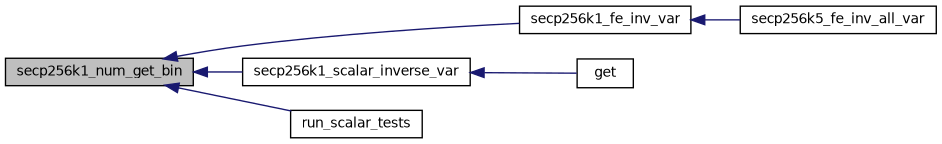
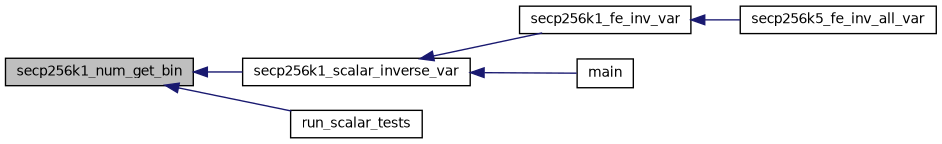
  digraph {
    rankdir=LR
    node [color=black fillcolor=white fontname=Helvetica fontsize=10 shape=record style=filled]
    edge [color=midnightblue dir=back fontname=Helvetica fontsize=10 labelfontname=Helvetica labelfontsize=10 style=solid]
    n1 [fillcolor=grey75 fontcolor=black height=0.2 label=secp256k1_num_get_bin width=0.4]
    n2 [height=0.2 label=secp256k1_fe_inv_var width=0.4]
    n3 [height=0.2 label=secp256k1_scalar_inverse_var width=0.4]
    n4 [height=0.2 label=run_scalar_tests width=0.4]
    n5 [height=0.2 label=secp256k5_fe_inv_all_var width=0.4]
-   n6 [height=0.2 label=get width=0.4]
-   n1 -> n2
+   n6 [height=0.2 label=main width=0.4]
+   n3 -> n2
    n1 -> n3
    n1 -> n4
    n2 -> n5
    n3 -> n6
  }
